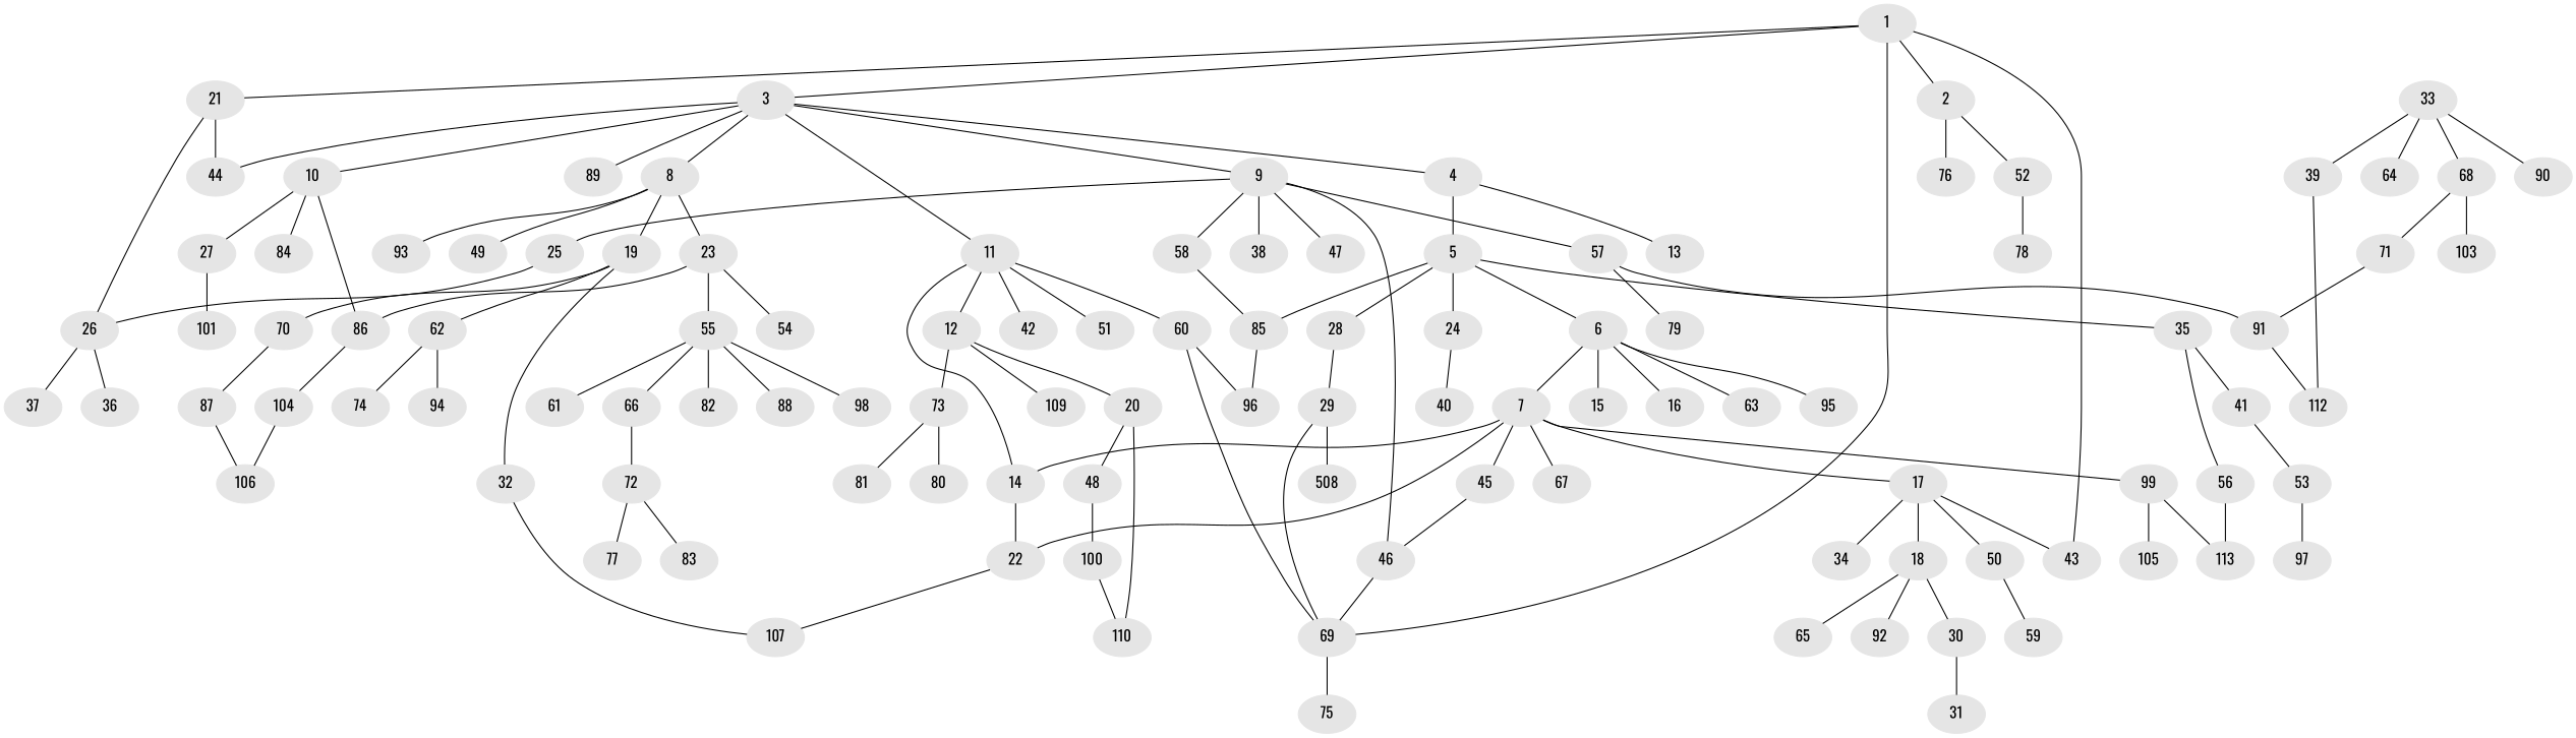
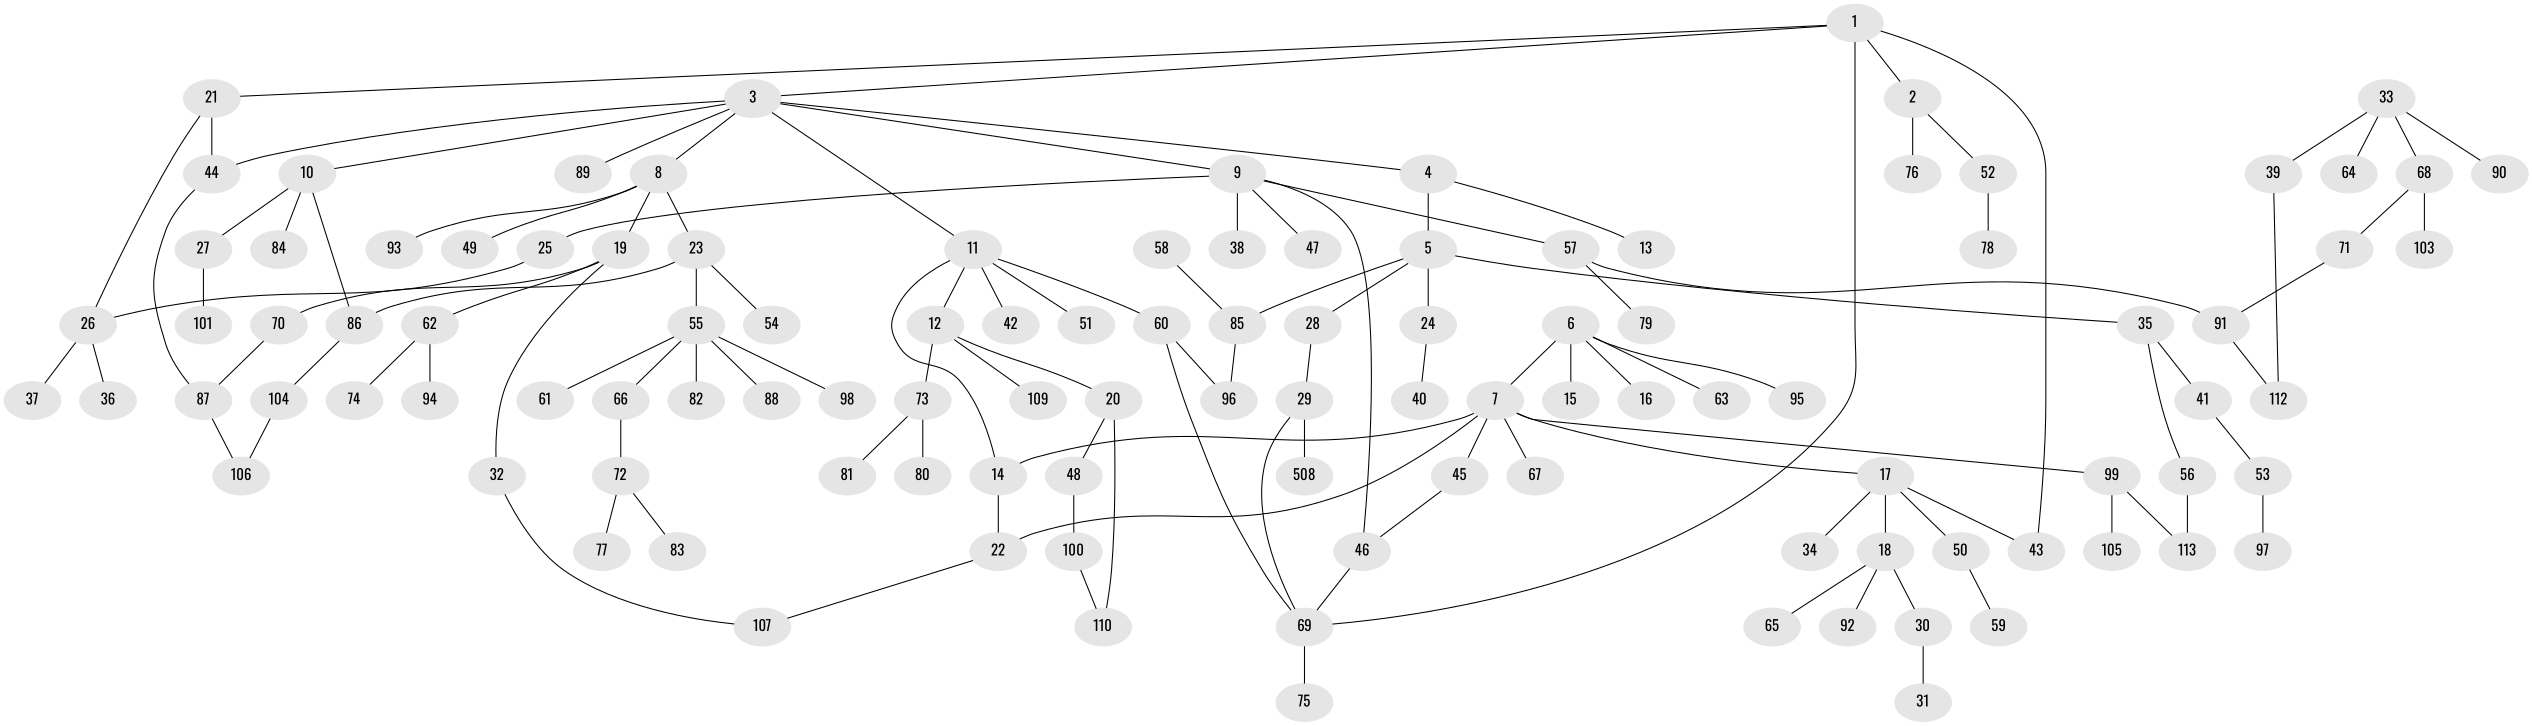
  graph {
    fontname=Oswald
    node [color=gray90 fontname=Oswald style=filled]
    edge [fontname=Oswald]
    1
    2
    21
    43
    69
    3
    52
    76
    44
    26
    75
    4
    8
    9
    10
    11
    89
    78
    5
    13
    19
    23
    49
    93
    25
    38
    46
    47
    57
    58
    27
    84
    86
    14
    12
    42
    51
    60
    87
    6
    24
    28
    35
    85
    7
    15
    16
    63
    95
    40
    29
    41
    56
    96
    17
    45
    67
    99
    22
    18
    34
    50
    33
    39
    64
    68
    90
    n68 [label=113]
    105
    32
    62
    70
    54
    55
    79
    91
    101
    104
    20
    73
    109
    48
    110
    80
    81
    107
    30
    65
    92
    59
    31
    74
    94
    100
    36
    37
    61
    66
    82
    88
    98
    n102 [label=508]
    n103 [label=112]
    71
    103
    53
    97
    106
    72
    77
    83
    1 -- 2
    1 -- 21
    1 -- 43
    1 -- 69
    1 -- 3
    2 -- 52
    2 -- 76
    21 -- 44
    21 -- 26
    69 -- 75
    3 -- 44
    3 -- 4
    3 -- 8
    3 -- 9
    3 -- 10
    3 -- 11
    3 -- 89
    52 -- 78
+   44 -- 87
    26 -- 36
    26 -- 37
    4 -- 5
    4 -- 13
    8 -- 19
    8 -- 23
    8 -- 49
    8 -- 93
    9 -- 25
    9 -- 38
    9 -- 46
    9 -- 47
    9 -- 57
-   9 -- 58
    10 -- 27
    10 -- 84
    10 -- 86
    11 -- 14
    11 -- 12
    11 -- 42
    11 -- 51
    11 -- 60
-   5 -- 6
    5 -- 24
    5 -- 28
    5 -- 35
    5 -- 85
    19 -- 32
    19 -- 62
    19 -- 70
    23 -- 86
    23 -- 54
    23 -- 55
    25 -- 26
    46 -- 69
    57 -- 79
    57 -- 91
    58 -- 85
    27 -- 101
    86 -- 104
    14 -- 22
    12 -- 20
    12 -- 73
    12 -- 109
    60 -- 69
    60 -- 96
    87 -- 106
    6 -- 7
    6 -- 15
    6 -- 16
    6 -- 63
    6 -- 95
    24 -- 40
    28 -- 29
    35 -- 41
    35 -- 56
    85 -- 96
    7 -- 14
    7 -- 17
    7 -- 45
    7 -- 67
    7 -- 99
    7 -- 22
    29 -- 69
    29 -- n102
    41 -- 53
    56 -- n68
    17 -- 43
    17 -- 18
    17 -- 34
    17 -- 50
    45 -- 46
    99 -- n68
    99 -- 105
    22 -- 107
    18 -- 30
    18 -- 65
    18 -- 92
    50 -- 59
    33 -- 39
    33 -- 64
    33 -- 68
    33 -- 90
    39 -- n103
    68 -- 71
    68 -- 103
    32 -- 107
    62 -- 74
    62 -- 94
    70 -- 87
    55 -- 61
    55 -- 66
    55 -- 82
    55 -- 88
    55 -- 98
    91 -- n103
    104 -- 106
    20 -- 48
    20 -- 110
    73 -- 80
    73 -- 81
    48 -- 100
    30 -- 31
    100 -- 110
    66 -- 72
    71 -- 91
    53 -- 97
    72 -- 77
    72 -- 83
  }
